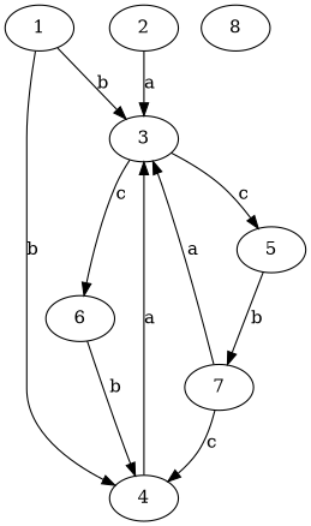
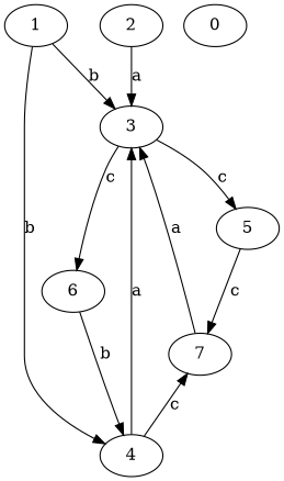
  strict digraph {
    1
    3
    4
    5
    6
    7
    2
-   0 [label=8]
+   0
    1 -> 3 [label=b]
    1 -> 4 [label=b]
    3 -> 5 [label=c]
    3 -> 6 [label=c]
    4 -> 3 [label=a]
-   7 -> 4 [label=c]
-   5 -> 7 [label=b]
+   4 -> 7 [label=c]
+   5 -> 7 [label=c]
    6 -> 4 [label=b]
    7 -> 3 [label=a]
    2 -> 3 [label=a]
  }
